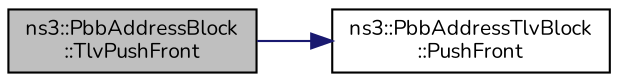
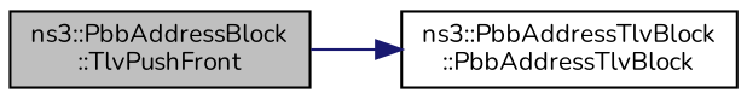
  digraph {
    rankdir=LR
    fontname=Nunito
    node [color=black fontname=Nunito fontsize=10 shape=record style=filled]
    n1 [fillcolor=grey75 fontcolor=black height=0.2 label="ns3::PbbAddressBlock\l::TlvPushFront" width=0.4]
-   n2 [fillcolor=white height=0.2 label="ns3::PbbAddressTlvBlock\l::PushFront" width=0.4]
+   n2 [fillcolor=white height=0.2 label="ns3::PbbAddressTlvBlock\l::PbbAddressTlvBlock" width=0.4]
    n1 -> n2 [color=midnightblue fontname=Nunito fontsize=10 labelfontname=Helvetica labelfontsize=10 style=solid]
  }
